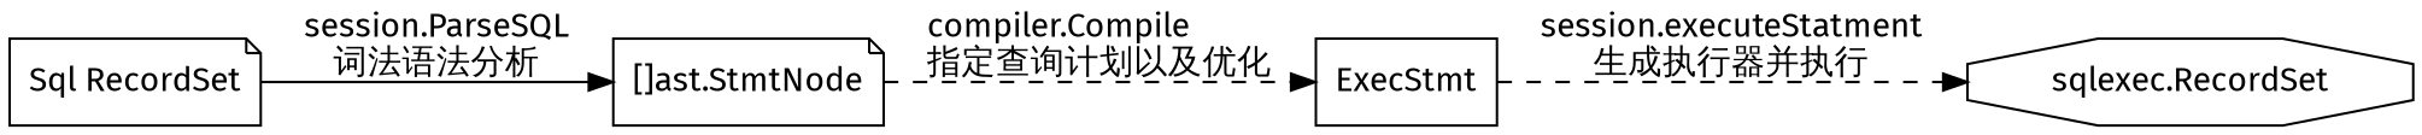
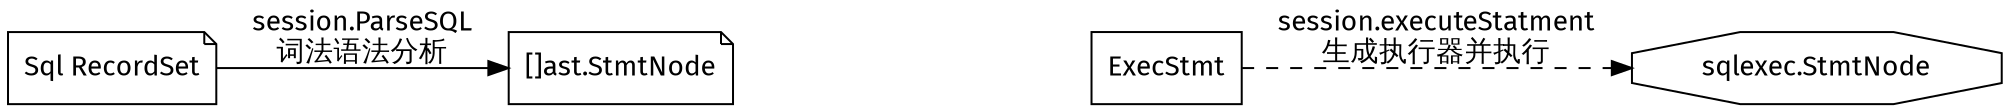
  digraph {
    fontname="Fira Sans"
    newrank=true
    rankdir=LR
    node [fontname="Fira Sans" shape=note]
    edge [fontname="Fira Sans" style=dashed]
    n1 [label="Sql RecordSet"]
    n2 [label="[]ast.StmtNode"]
    ExecStmt [shape=box]
-   n4 [label="sqlexec.RecordSet" shape=octagon]
+   n4 [label="sqlexec.StmtNode" shape=octagon]
    n1 -> n2 [label="session.ParseSQL\l词法语法分析" style=solid]
-   n2 -> ExecStmt [label="compiler.Compile\l指定查询计划以及优化"]
    ExecStmt -> n4 [label="session.executeStatment\l生成执行器并执行"]
  }
